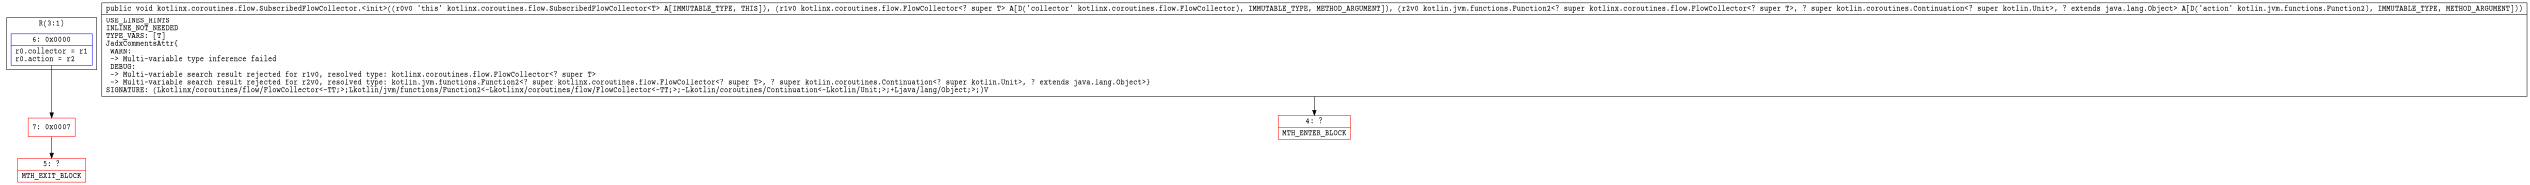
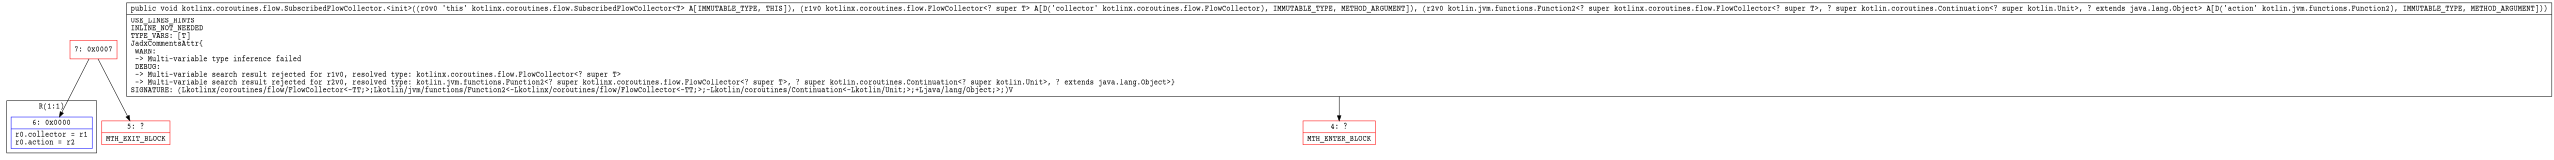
  digraph {
    fontname="Courier Prime"
    node [color=red fontname="Courier Prime" shape=record]
    edge [fontname="Courier Prime"]
    n1 [color=blue label="{6\:\ 0x0000|r0.collector = r1\lr0.action = r2\l}"]
    n2 [label="{7\:\ 0x0007}"]
    n3 [label="{5\:\ ?|MTH_EXIT_BLOCK\l}"]
    n4 [label="{4\:\ ?|MTH_ENTER_BLOCK\l}"]
    n5 [label="{public void kotlinx.coroutines.flow.SubscribedFlowCollector.\<init\>((r0v0 'this' kotlinx.coroutines.flow.SubscribedFlowCollector\<T\> A[IMMUTABLE_TYPE, THIS]), (r1v0 kotlinx.coroutines.flow.FlowCollector\<? super T\> A[D('collector' kotlinx.coroutines.flow.FlowCollector), IMMUTABLE_TYPE, METHOD_ARGUMENT]), (r2v0 kotlin.jvm.functions.Function2\<? super kotlinx.coroutines.flow.FlowCollector\<? super T\>, ? super kotlin.coroutines.Continuation\<? super kotlin.Unit\>, ? extends java.lang.Object\> A[D('action' kotlin.jvm.functions.Function2), IMMUTABLE_TYPE, METHOD_ARGUMENT]))  | USE_LINES_HINTS\lINLINE_NOT_NEEDED\lTYPE_VARS: [T]\lJadxCommentsAttr\{\l WARN: \l \-\> Multi\-variable type inference failed\l DEBUG: \l \-\> Multi\-variable search result rejected for r1v0, resolved type: kotlinx.coroutines.flow.FlowCollector\<? super T\>\l \-\> Multi\-variable search result rejected for r2v0, resolved type: kotlin.jvm.functions.Function2\<? super kotlinx.coroutines.flow.FlowCollector\<? super T\>, ? super kotlin.coroutines.Continuation\<? super kotlin.Unit\>, ? extends java.lang.Object\>\}\lSIGNATURE: (Lkotlinx\/coroutines\/flow\/FlowCollector\<\-TT;\>;Lkotlin\/jvm\/functions\/Function2\<\-Lkotlinx\/coroutines\/flow\/FlowCollector\<\-TT;\>;\-Lkotlin\/coroutines\/Continuation\<\-Lkotlin\/Unit;\>;+Ljava\/lang\/Object;\>;)V\l}" color=""]
    subgraph cluster_1 {
-     label="R(3:1)"
+     label="R(1:1)"
      n1
    }
-   n1 -> n2
+   n2 -> n1
    n2 -> n3
    n5 -> n4
  }
